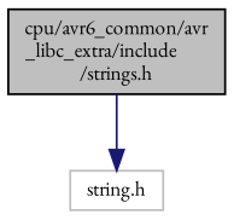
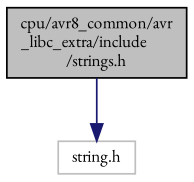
  digraph {
    fontname="EB Garamond"
    node [fontname="EB Garamond" fontsize=10 shape=record style=filled]
-   n1 [color=black fillcolor=grey75 fontcolor=black height=0.2 label="cpu/avr6_common/avr\l_libc_extra/include\l/strings.h" width=0.4]
+   n1 [color=black fillcolor=grey75 fontcolor=black height=0.2 label="cpu/avr8_common/avr\l_libc_extra/include\l/strings.h" width=0.4]
    n2 [color=grey75 fillcolor=white height=0.2 label="string.h" width=0.4]
    n1 -> n2 [color=midnightblue fontname="EB Garamond" fontsize=10 labelfontname=Helvetica labelfontsize=10 style=solid]
  }
